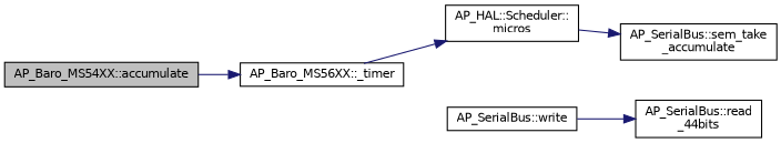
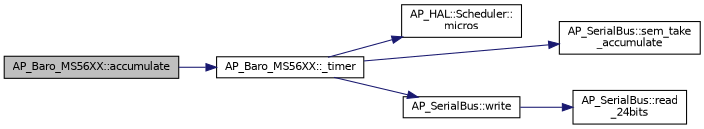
  digraph {
    rankdir=LR
    node [color=black fillcolor=white fontname=Helvetica fontsize=10 shape=record style=filled]
    edge [color=midnightblue fontname=Helvetica fontsize=10 labelfontname=Helvetica labelfontsize=10 style=solid]
-   n1 [fillcolor=grey75 fontcolor=black height=0.2 label="AP_Baro_MS54XX::accumulate" width=0.4]
+   n1 [fillcolor=grey75 fontcolor=black height=0.2 label="AP_Baro_MS56XX::accumulate" width=0.4]
    n2 [height=0.2 label="AP_Baro_MS56XX::_timer" width=0.4]
    n3 [height=0.2 label="AP_HAL::Scheduler::\lmicros" width=0.4]
    n4 [height=0.2 label="AP_SerialBus::sem_take\l_accumulate" width=0.4]
    n5 [height=0.2 label="AP_SerialBus::write" width=0.4]
-   n6 [height=0.2 label="AP_SerialBus::read\l_44bits" width=0.4]
+   n6 [height=0.2 label="AP_SerialBus::read\l_24bits" width=0.4]
    n1 -> n2
    n2 -> n3
-   n3 -> n4
+   n2 -> n4
+   n2 -> n5
    n5 -> n6
  }
